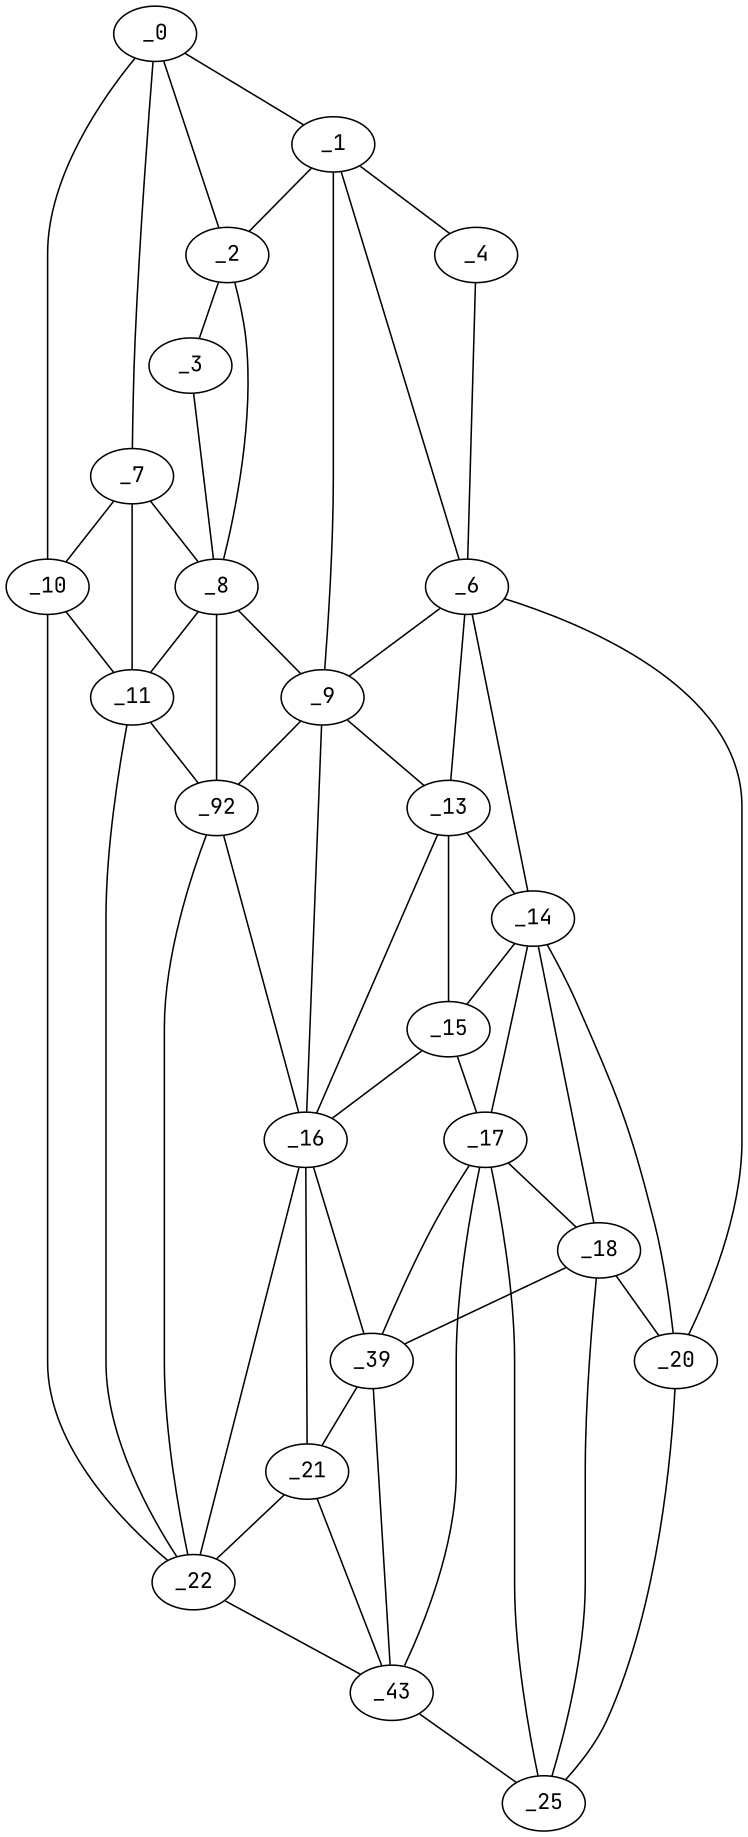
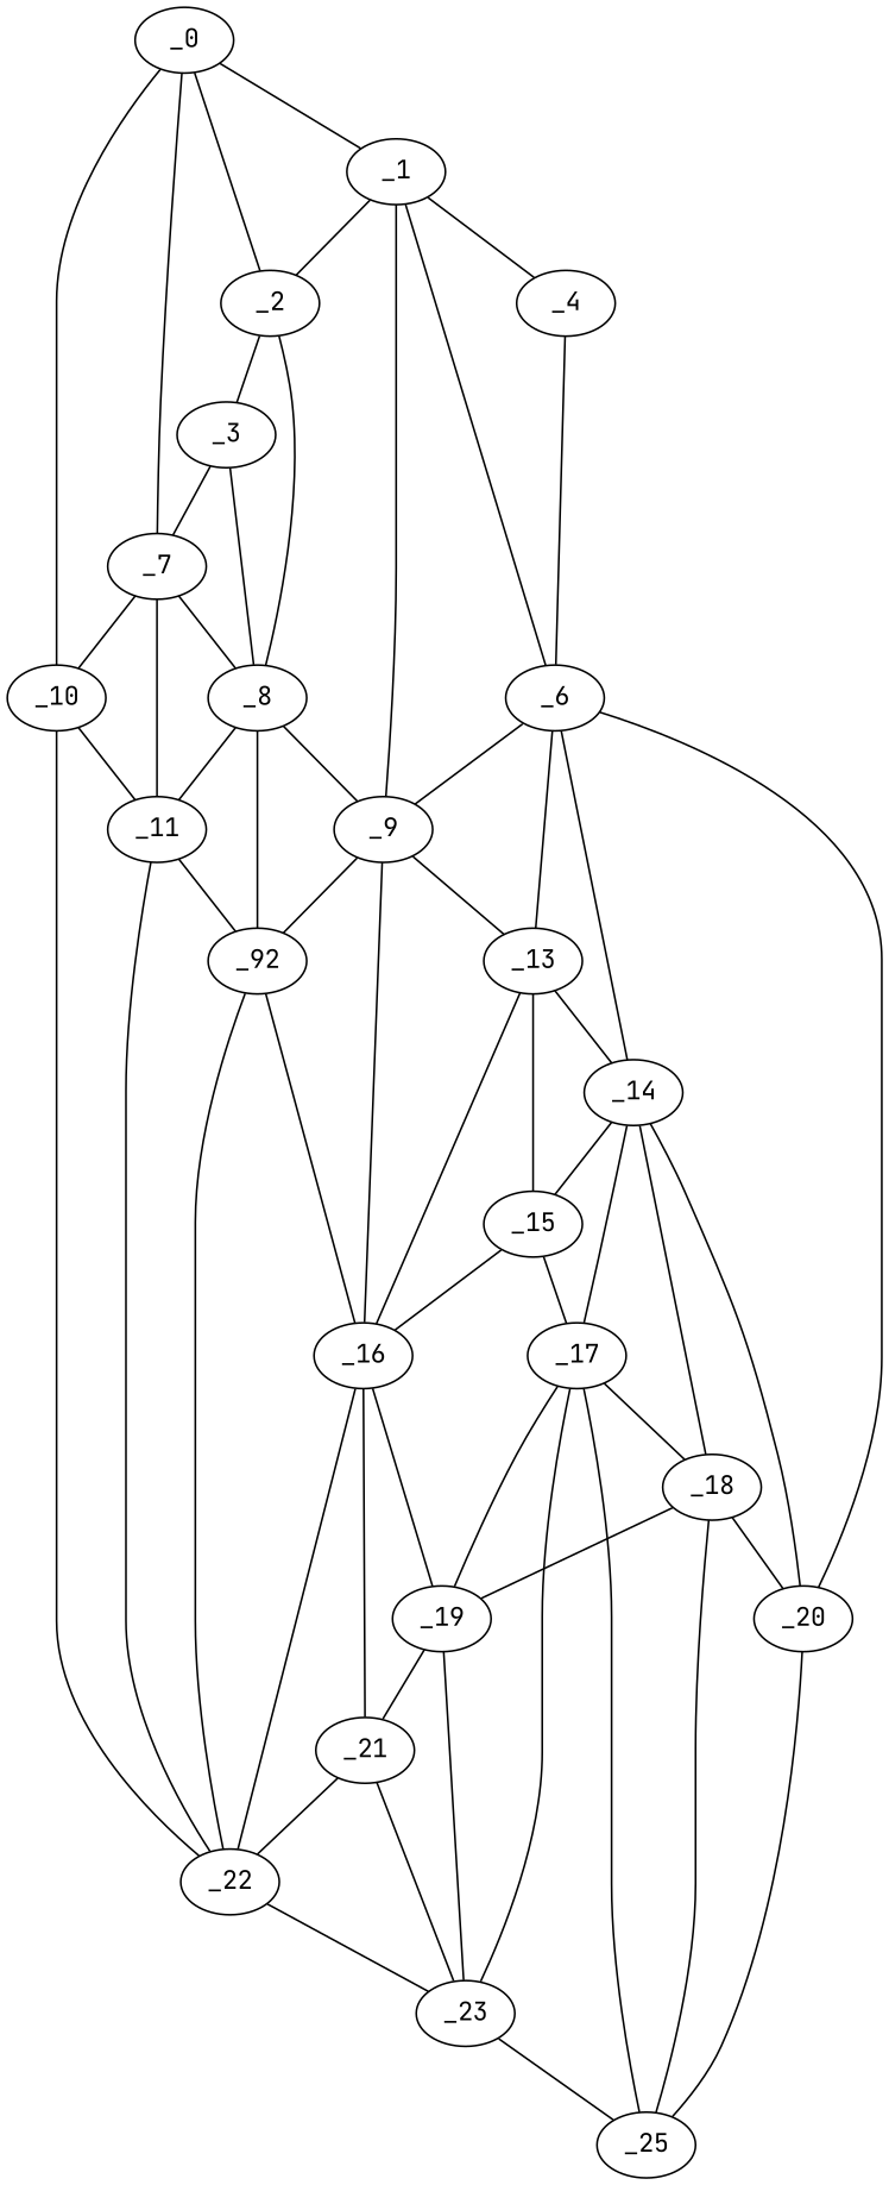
  graph {
    fontname="JetBrains Mono"
    node [fontname="JetBrains Mono" x=123 y=21]
    edge [fontname="JetBrains Mono" valence=2]
    _0 [x=25 y=17]
    _1 [x=30 y=42]
    _2 [x=55 y=31]
    _7 [x=75]
    _10 [x=87]
    _4 [x=62 y=105]
    _6 [x=71 y=94]
    _9 [x=84 y=52]
    _3 [x=62 y=29]
    _8 [x=80 y=43]
    _11 [x=88 y=28]
    _22 [y=51]
    _20 [x=115 y=99]
    _13 [x=96 y=72]
    _14 [x=101 y=82]
    n16 [label=_92 x=88 y=40]
    _16 [x=108 y=63]
-   _23 [y=72 label=_43]
+   _23 [y=72]
    n19 [label=_25 y=81]
    _15 [x=103 y=73]
    _17 [x=108 y=80]
    _18 [x=111 y=89]
-   _19 [x=114 y=65 label=_39]
+   _19 [x=114 y=65]
    _21 [x=121 y=60]
    _0 -- _1 [valence=1]
    _0 -- _2 [valence=1]
    _0 -- _7
    _0 -- _10 [valence=1]
    _1 -- _2
    _1 -- _4 [valence=1]
    _1 -- _6
    _1 -- _9
    _2 -- _3
    _2 -- _8 [valence=1]
    _7 -- _10 [valence=1]
    _7 -- _8
    _7 -- _11 [valence=1]
    _10 -- _11
    _10 -- _22 [valence=1]
    _4 -- _6
    _6 -- _9 [valence=1]
    _6 -- _20 [valence=1]
    _6 -- _13
    _6 -- _14
    _9 -- _13 [valence=1]
    _9 -- n16
    _9 -- _16
+   _3 -- _7 [valence=1]
    _3 -- _8
    _8 -- _9
    _8 -- _11
    _8 -- n16 [valence=1]
    _11 -- _22
    _11 -- n16
    _22 -- _23 [valence=1]
    _20 -- n19 [valence=1]
    _13 -- _14
    _13 -- _16
    _13 -- _15
    _14 -- _20
    _14 -- _15
    _14 -- _17
    _14 -- _18
    n16 -- _22
    n16 -- _16
    _16 -- _22
    _16 -- _19 [valence=1]
    _16 -- _21
    _23 -- n19 [valence=1]
    _15 -- _16
    _15 -- _17 [valence=1]
    _17 -- _23
    _17 -- n19 [valence=1]
    _17 -- _18
    _17 -- _19
    _18 -- _20
    _18 -- n19
    _18 -- _19
    _19 -- _23
    _19 -- _21
    _21 -- _22
    _21 -- _23
  }
